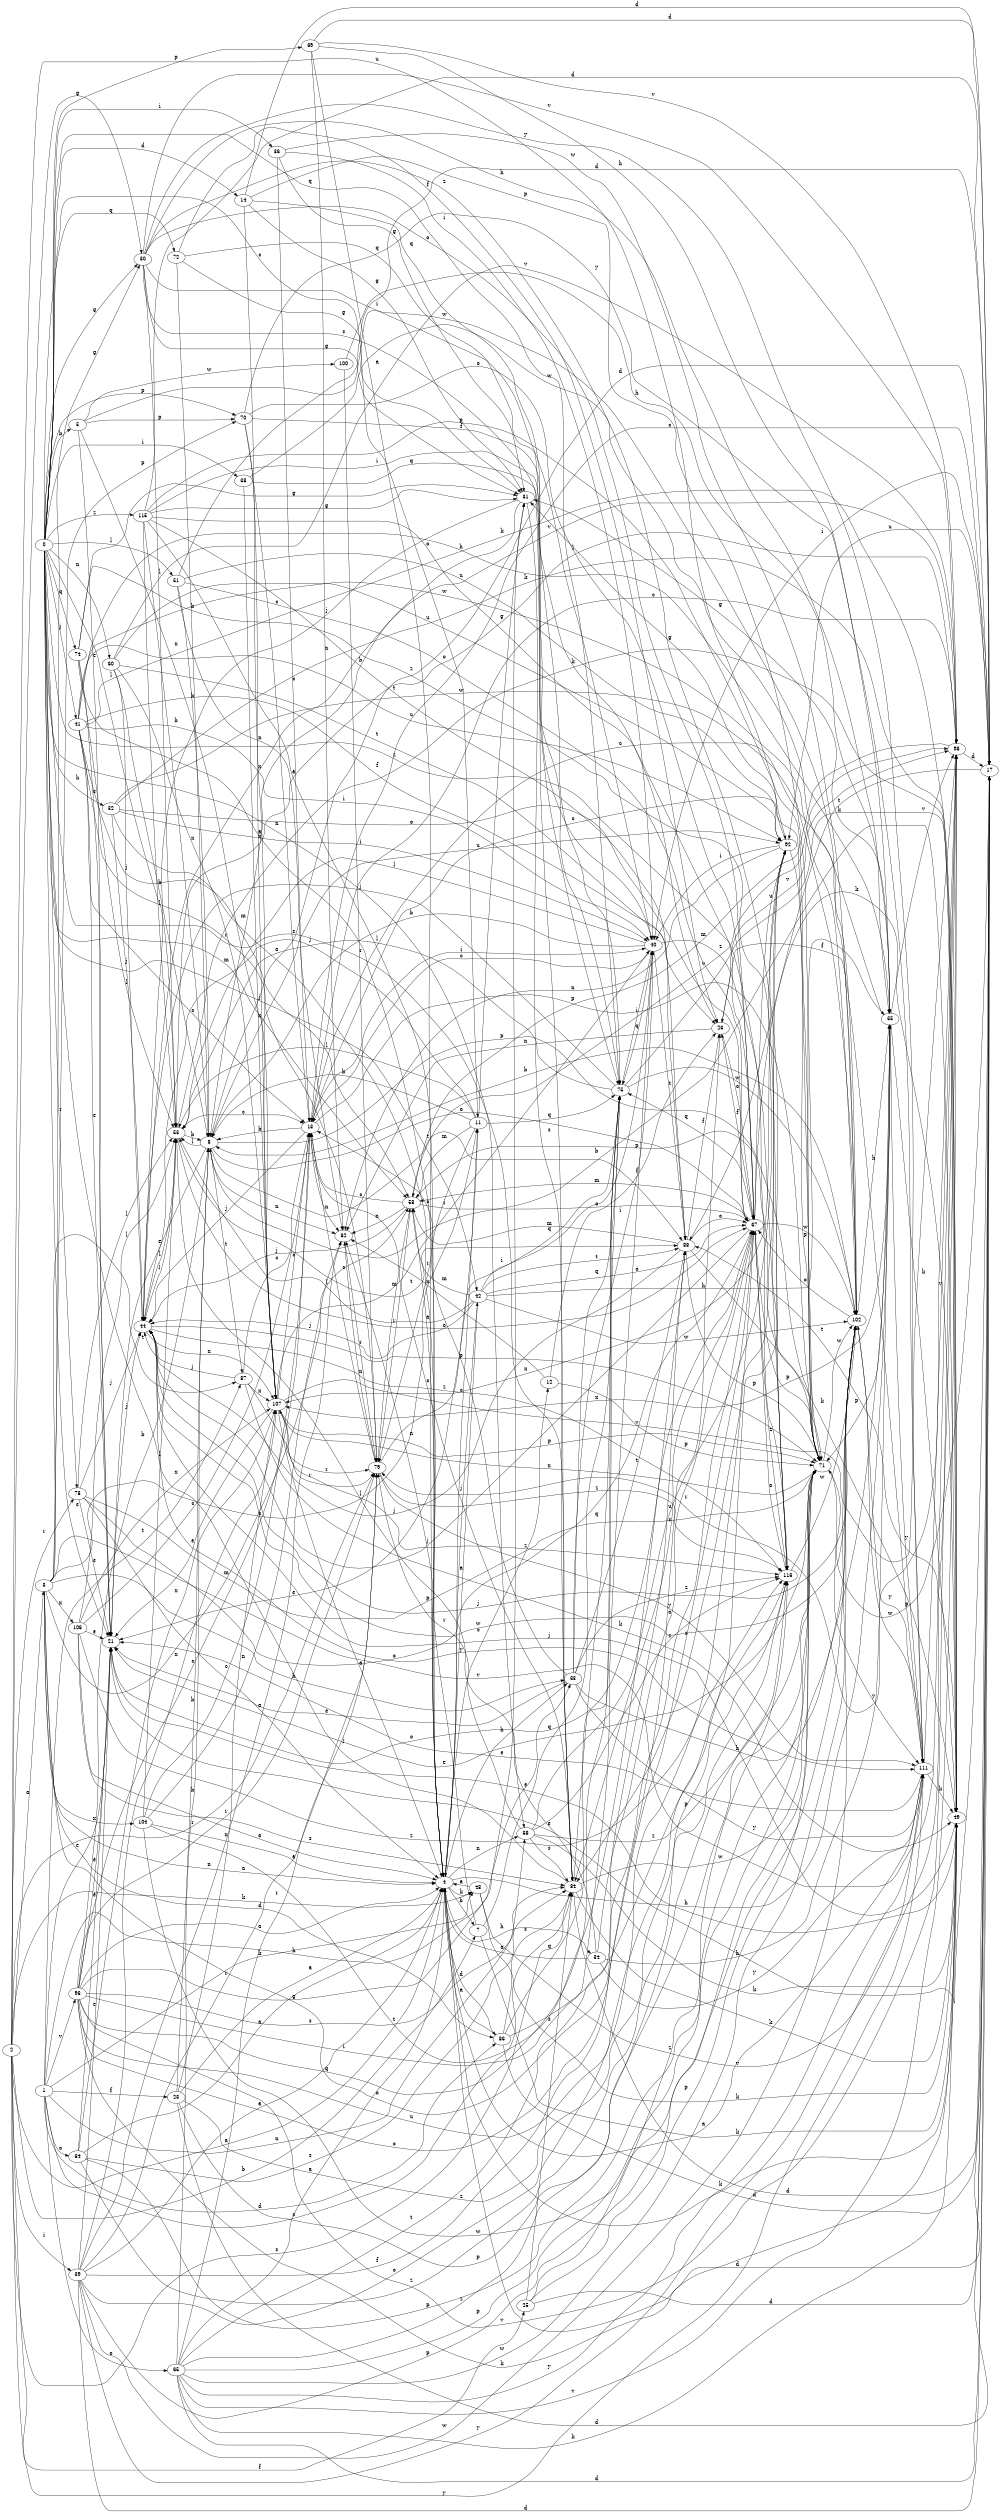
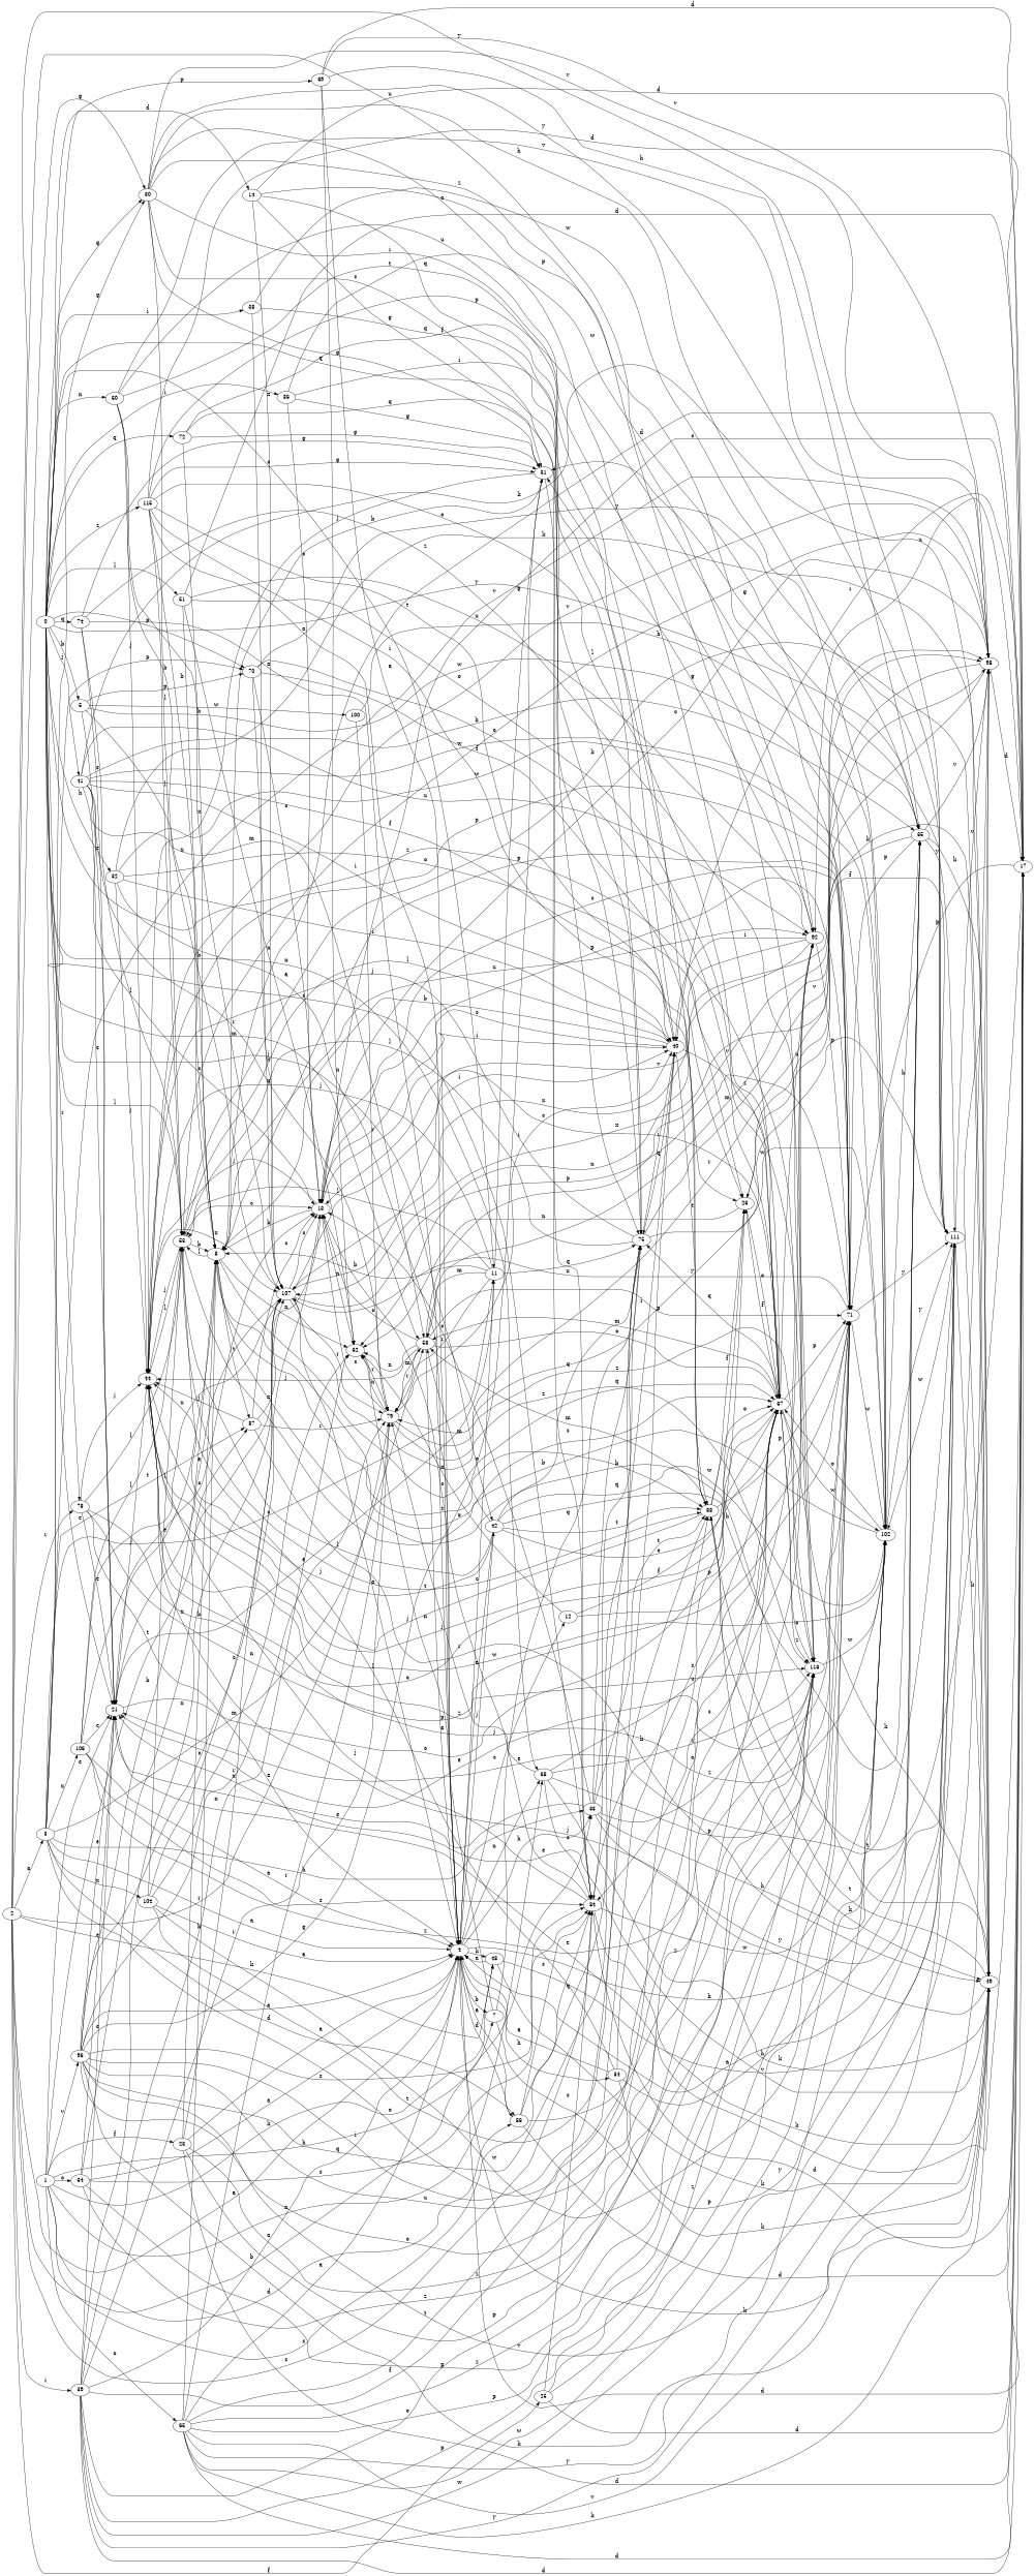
  strict digraph {
    rankdir=LR
    0
    5
    11
    14
    21
    30
    32
    36
    38
    41
    42
    51
    53
    58
    60
    n16 [label=68]
    69
    70
    72
    74
    75
    78
    84
    111
    115
    116
    100
    102
    107
    79
    8
    31
    44
    17
    71
    67
    98
    35
    40
    4
    49
    13
    92
    26
    88
    62
    1
    n48 [label=86]
    23
    33
    48
    64
    65
    87
    96
    2
    3
    7
    25
    39
    104
    106
    12
    34
    0 -> 5 [label=b]
    0 -> 11 [label=c]
    0 -> 14 [label=d]
    0 -> 21 [label=e]
    0 -> 30 [label=g]
    0 -> 32 [label=h]
    0 -> 36 [label=i]
    0 -> 38 [label=i]
    0 -> 41 [label=j]
    0 -> 42 [label=j]
    0 -> 51 [label=l]
    0 -> 53 [label=l]
    0 -> 58 [label=m]
    0 -> 60 [label=n]
    0 -> n16 [label=n]
    0 -> 69 [label=p]
    0 -> 70 [label=p]
    0 -> 72 [label=q]
    0 -> 74 [label=q]
    0 -> 75 [label=q]
    0 -> 78 [label=r]
    0 -> 84 [label=s]
    0 -> 111 [label=y]
    0 -> 115 [label=z]
    0 -> 116 [label=z]
    5 -> 21 [label=e]
    5 -> 70 [label=p]
    5 -> 100 [label=w]
    5 -> 102 [label=w]
    5 -> 107 [label=x]
    11 -> 21 [label=e]
    11 -> 53 [label=l]
    11 -> 58 [label=m]
    11 -> 75 [label=q]
    11 -> 79 [label=r]
    11 -> 8 [label=b]
    11 -> 31 [label=g]
    11 -> 44 [label=j]
    14 -> 75 [label=q]
    14 -> 107 [label=x]
    14 -> 31 [label=g]
    14 -> 17 [label=d]
    14 -> 71 [label=p]
    21 -> 44 [label=j]
    21 -> 67 [label=o]
    30 -> 53 [label=l]
    30 -> 84 [label=s]
    30 -> 111 [label=y]
    30 -> 116 [label=z]
    30 -> 31 [label=g]
    30 -> 67 [label=o]
    30 -> 98 [label=v]
    30 -> 35 [label=h]
    30 -> 40 [label=i]
    32 -> 102 [label=w]
    32 -> 44 [label=j]
    32 -> 67 [label=o]
    32 -> 40 [label=i]
    32 -> 4 [label=a]
    32 -> 49 [label=k]
    36 -> 102 [label=w]
    36 -> 31 [label=g]
    36 -> 40 [label=i]
    36 -> 13 [label=c]
    38 -> 75 [label=q]
    38 -> 102 [label=w]
    38 -> 107 [label=x]
    41 -> 21 [label=e]
    41 -> 58 [label=m]
    41 -> 102 [label=w]
    41 -> 79 [label=r]
    41 -> 35 [label=h]
    41 -> 40 [label=i]
    41 -> 49 [label=k]
    41 -> 13 [label=c]
    41 -> 92 [label=u]
    41 -> 26 [label=f]
    42 -> 53 [label=l]
    42 -> 58 [label=m]
    42 -> 75 [label=q]
    42 -> 102 [label=w]
    42 -> 44 [label=j]
    42 -> 67 [label=o]
    42 -> 35 [label=h]
    42 -> 4 [label=a]
    42 -> 88 [label=t]
    51 -> 8 [label=b]
    51 -> 17 [label=d]
    51 -> 67 [label=o]
    51 -> 92 [label=u]
    51 -> 62 [label=n]
    53 -> 8 [label=b]
    53 -> 44 [label=j]
    53 -> 67 [label=o]
    53 -> 49 [label=k]
    53 -> 13 [label=c]
    53 -> 88 [label=t]
    58 -> 79 [label=r]
    58 -> 44 [label=j]
    58 -> 71 [label=p]
    58 -> 67 [label=o]
    58 -> 98 [label=v]
    58 -> 4 [label=a]
    58 -> 13 [label=c]
    58 -> 62 [label=n]
    60 -> 107 [label=x]
    60 -> 8 [label=b]
    60 -> 44 [label=j]
    60 -> 98 [label=v]
    60 -> 92 [label=u]
    60 -> 88 [label=t]
    n16 -> 84 [label=s]
    n16 -> 116 [label=z]
    n16 -> 79 [label=r]
    n16 -> 71 [label=p]
    n16 -> 49 [label=k]
    n16 -> 92 [label=u]
    69 -> 17 [label=d]
    69 -> 98 [label=v]
    69 -> 35 [label=h]
    69 -> 4 [label=a]
    69 -> 62 [label=n]
    70 -> 111 [label=y]
    70 -> 107 [label=x]
    70 -> 67 [label=o]
    70 -> 13 [label=c]
    70 -> 26 [label=f]
    72 -> 75 [label=q]
    72 -> 8 [label=b]
    72 -> 31 [label=g]
    72 -> 26 [label=f]
    74 -> 21 [label=e]
    74 -> 53 [label=l]
    74 -> 116 [label=z]
    74 -> 31 [label=g]
    74 -> 4 [label=a]
    75 -> 53 [label=l]
    75 -> 102 [label=w]
    75 -> 44 [label=j]
    75 -> 98 [label=v]
    75 -> 40 [label=i]
    78 -> 21 [label=e]
    78 -> 53 [label=l]
    78 -> 44 [label=j]
    78 -> 71 [label=p]
    78 -> 67 [label=o]
    78 -> 4 [label=a]
    84 -> 75 [label=q]
    84 -> 102 [label=w]
    84 -> 44 [label=j]
    84 -> 17 [label=d]
    84 -> 49 [label=k]
    84 -> 13 [label=c]
    111 -> 21 [label=e]
    111 -> 102 [label=w]
    111 -> 98 [label=v]
    111 -> 4 [label=a]
    111 -> 49 [label=k]
    111 -> 26 [label=f]
    115 -> 53 [label=l]
    115 -> 8 [label=b]
    115 -> 31 [label=g]
    115 -> 17 [label=d]
    115 -> 71 [label=p]
    115 -> 67 [label=o]
    115 -> 40 [label=i]
    115 -> 4 [label=a]
    115 -> 88 [label=t]
    116 -> 102 [label=w]
    116 -> 67 [label=o]
    100 -> 79 [label=r]
    100 -> 35 [label=h]
    102 -> 111 [label=y]
    102 -> 8 [label=b]
    102 -> 44 [label=j]
    102 -> 67 [label=o]
    102 -> 35 [label=h]
    107 -> 21 [label=e]
    107 -> 116 [label=z]
    107 -> 79 [label=r]
    107 -> 71 [label=p]
    107 -> 98 [label=v]
    107 -> 40 [label=i]
    107 -> 4 [label=a]
    107 -> 13 [label=c]
    79 -> 58 [label=m]
    79 -> 111 [label=y]
    79 -> 116 [label=z]
    79 -> 40 [label=i]
    79 -> 13 [label=c]
    79 -> 62 [label=n]
    8 -> 21 [label=e]
    8 -> 53 [label=l]
    8 -> 17 [label=d]
    8 -> 71 [label=p]
    8 -> 67 [label=o]
    8 -> 92 [label=u]
    8 -> 88 [label=t]
    8 -> 62 [label=n]
    8 -> 87 [label=t]
    31 -> 84 [label=s]
    31 -> 8 [label=b]
    31 -> 44 [label=j]
    44 -> 53 [label=l]
    44 -> 116 [label=z]
    44 -> 102 [label=w]
    44 -> 107 [label=x]
    44 -> 71 [label=p]
    44 -> 98 [label=v]
    17 -> 21 [label=e]
    17 -> 71 [label=p]
    17 -> 40 [label=i]
    17 -> 13 [label=c]
    17 -> 92 [label=u]
    17 -> 88 [label=t]
    71 -> 21 [label=e]
    71 -> 111 [label=y]
    71 -> 102 [label=w]
    71 -> 107 [label=x]
    71 -> 13 [label=c]
    67 -> 58 [label=m]
    67 -> 75 [label=q]
    67 -> 84 [label=s]
    67 -> 116 [label=z]
    67 -> 102 [label=w]
    67 -> 44 [label=j]
    67 -> 71 [label=p]
    67 -> 49 [label=k]
    67 -> 92 [label=u]
    67 -> 26 [label=f]
    98 -> 53 [label=l]
    98 -> 58 [label=m]
    98 -> 79 [label=r]
    98 -> 17 [label=d]
    98 -> 13 [label=c]
    35 -> 111 [label=y]
    35 -> 107 [label=x]
    35 -> 31 [label=g]
    35 -> 71 [label=p]
    35 -> 98 [label=v]
    35 -> 49 [label=k]
-   35 -> 13 [label=c]
+   67 -> 13 [label=c]
    40 -> 53 [label=l]
    40 -> 75 [label=q]
    40 -> 116 [label=z]
    40 -> 8 [label=b]
    40 -> 13 [label=c]
    40 -> 88 [label=t]
    4 -> 11 [label=c]
    4 -> 42 [label=j]
    4 -> n16 [label=n]
    4 -> 17 [label=d]
    4 -> 35 [label=h]
    4 -> 49 [label=k]
    4 -> n48 [label=d]
    4 -> 33 [label=h]
    4 -> 48 [label=k]
    4 -> 7 [label=b]
    4 -> 12 [label=c]
    4 -> 34 [label=h]
    49 -> 21 [label=e]
    49 -> 8 [label=b]
    49 -> 44 [label=j]
    49 -> 88 [label=t]
    13 -> 8 [label=b]
    13 -> 44 [label=j]
    13 -> 71 [label=p]
    13 -> 40 [label=i]
    13 -> 62 [label=n]
    92 -> 84 [label=s]
    92 -> 107 [label=x]
    92 -> 31 [label=g]
    92 -> 71 [label=p]
    92 -> 40 [label=i]
    92 -> 62 [label=n]
    26 -> 67 [label=o]
    26 -> 49 [label=k]
    26 -> 62 [label=n]
    88 -> 58 [label=m]
    88 -> 44 [label=j]
    88 -> 71 [label=p]
    88 -> 67 [label=o]
    88 -> 49 [label=k]
    88 -> 26 [label=f]
    62 -> 79 [label=r]
    1 -> 21 [label=e]
    1 -> n16 [label=n]
    1 -> 84 [label=s]
    1 -> n48 [label=d]
    1 -> 23 [label=f]
    1 -> 33 [label=h]
    1 -> 48 [label=k]
    1 -> 64 [label=o]
    1 -> 65 [label=o]
    1 -> 87 [label=t]
    1 -> 96 [label=v]
    n48 -> 75 [label=q]
    n48 -> 84 [label=s]
    n48 -> 116 [label=z]
    n48 -> 17 [label=d]
    n48 -> 4 [label=a]
    23 -> 116 [label=z]
    23 -> 107 [label=x]
    23 -> 8 [label=b]
    23 -> 17 [label=d]
    23 -> 71 [label=p]
    23 -> 4 [label=a]
    33 -> 21 [label=e]
    33 -> 75 [label=q]
    33 -> 111 [label=y]
    33 -> 116 [label=z]
    33 -> 35 [label=h]
    33 -> 40 [label=i]
    33 -> 13 [label=c]
    33 -> 88 [label=t]
    48 -> 98 [label=v]
    48 -> 4 [label=a]
    48 -> 49 [label=k]
    64 -> 21 [label=e]
    64 -> 84 [label=s]
    64 -> 116 [label=z]
    64 -> 107 [label=x]
    64 -> 71 [label=p]
    64 -> 4 [label=a]
    65 -> 111 [label=y]
    65 -> 116 [label=z]
    65 -> 102 [label=w]
    65 -> 79 [label=r]
    65 -> 8 [label=b]
    65 -> 17 [label=d]
    65 -> 71 [label=p]
    65 -> 98 [label=v]
    65 -> 4 [label=a]
    65 -> 49 [label=k]
    65 -> 88 [label=t]
    87 -> 107 [label=x]
    87 -> 79 [label=r]
    87 -> 44 [label=j]
    87 -> 49 [label=k]
    87 -> 13 [label=c]
    96 -> 21 [label=e]
    96 -> 75 [label=q]
    96 -> 84 [label=s]
    96 -> 79 [label=r]
    96 -> 8 [label=b]
    96 -> 31 [label=g]
    96 -> 67 [label=o]
    96 -> 98 [label=v]
    96 -> 40 [label=i]
    96 -> 4 [label=a]
    96 -> 49 [label=k]
    96 -> 13 [label=c]
    96 -> 92 [label=u]
    2 -> 30 [label=g]
    2 -> 78 [label=r]
    2 -> 84 [label=s]
    2 -> 111 [label=y]
    2 -> 79 [label=r]
    2 -> 4 [label=a]
    2 -> 92 [label=u]
    2 -> 48 [label=k]
    2 -> 3 [label=a]
    2 -> 7 [label=b]
    2 -> 25 [label=f]
    2 -> 39 [label=i]
    3 -> 11 [label=c]
    3 -> 30 [label=g]
    3 -> 58 [label=m]
    3 -> 70 [label=p]
    3 -> 67 [label=o]
    3 -> 98 [label=v]
    3 -> 4 [label=a]
    3 -> n48 [label=d]
    3 -> 33 [label=h]
    3 -> 87 [label=t]
    3 -> 104 [label=x]
    3 -> 106 [label=x]
    7 -> 75 [label=q]
    7 -> 49 [label=k]
    7 -> 62 [label=n]
    25 -> 84 [label=s]
    25 -> 116 [label=z]
    25 -> 17 [label=d]
    25 -> 71 [label=p]
    39 -> 21 [label=e]
    39 -> 111 [label=y]
    39 -> 102 [label=w]
    39 -> 107 [label=x]
    39 -> 79 [label=r]
    39 -> 17 [label=d]
    39 -> 71 [label=p]
    39 -> 67 [label=o]
    39 -> 4 [label=a]
    39 -> 26 [label=f]
    39 -> 62 [label=n]
    104 -> 53 [label=l]
    104 -> 102 [label=w]
    104 -> 4 [label=a]
    104 -> 13 [label=c]
    104 -> 88 [label=t]
    104 -> 62 [label=n]
    106 -> 21 [label=e]
    106 -> 53 [label=l]
    106 -> 84 [label=s]
    106 -> 116 [label=z]
    106 -> 107 [label=x]
    106 -> 4 [label=a]
    106 -> 13 [label=c]
    12 -> 71 [label=p]
    12 -> 26 [label=f]
    12 -> 62 [label=n]
    34 -> 53 [label=l]
    34 -> 111 [label=y]
    34 -> 67 [label=o]
    34 -> 35 [label=h]
    34 -> 4 [label=a]
  }
